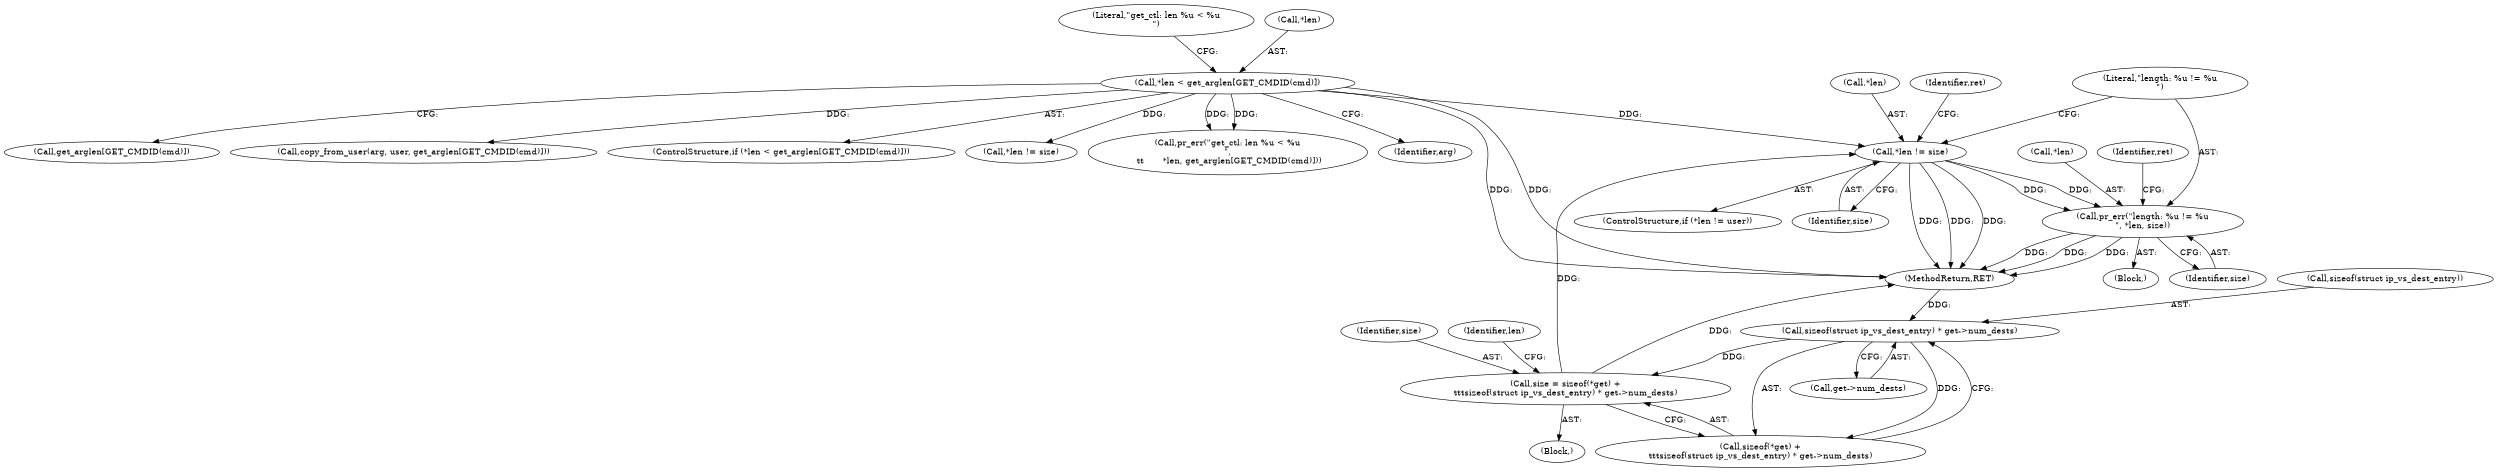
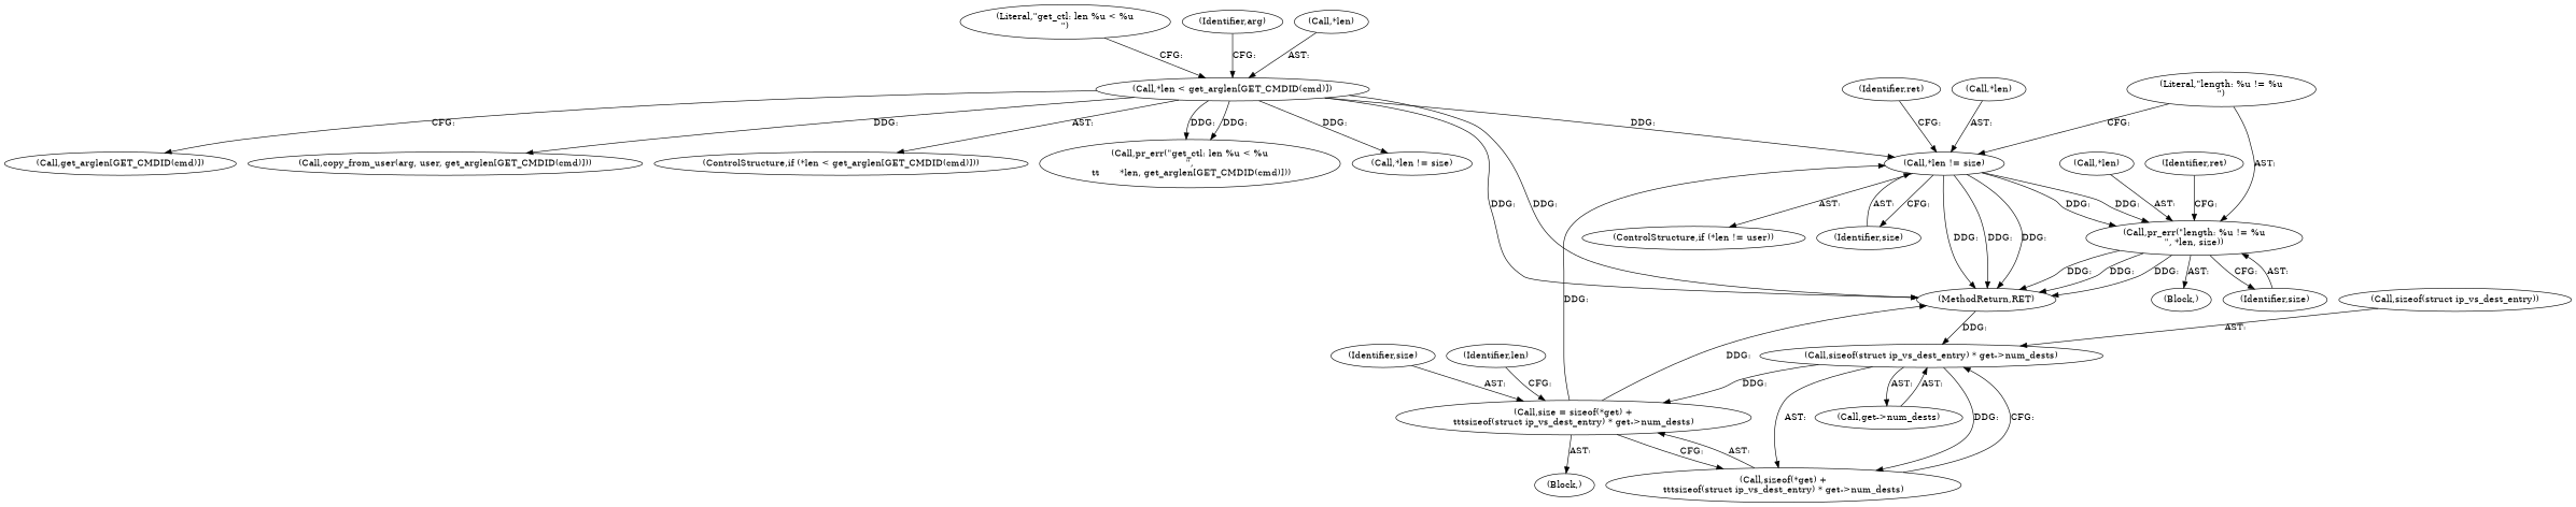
  digraph {
    n1 [label="(Call,*len != size)"]
    n2 [label="(Call,pr_err(\"length: %u != %u\n\", *len, size))"]
    n3 [label="(MethodReturn,RET)"]
    n4 [label="(ControlStructure,if (*len != user))"]
    n5 [label="(Identifier,size)"]
    n6 [label="(Block,)"]
    n7 [label="(Identifier,size)"]
    n8 [label="(Call,sizeof(struct ip_vs_dest_entry) * get->num_dests)"]
    n9 [label="(Call,*len < get_arglen[GET_CMDID(cmd)])"]
    n10 [label="(Call,pr_err(\"get_ctl: len %u < %u\n\",\n \t\t       *len, get_arglen[GET_CMDID(cmd)]))"]
    n11 [label="(Call,get_arglen[GET_CMDID(cmd)])"]
    n12 [label="(Call,copy_from_user(arg, user, get_arglen[GET_CMDID(cmd)]))"]
    n13 [label="(ControlStructure,if (*len < get_arglen[GET_CMDID(cmd)]))"]
    n14 [label="(Call,*len != size)"]
    n15 [label="(Call,size = sizeof(*get) +\n\t\t\tsizeof(struct ip_vs_dest_entry) * get->num_dests)"]
    n16 [label="(Block,)"]
    n17 [label="(Call,sizeof(*get) +\n\t\t\tsizeof(struct ip_vs_dest_entry) * get->num_dests)"]
    n18 [label="(Call,get->num_dests)"]
    n19 [label="(Literal,\"get_ctl: len %u < %u\n\")"]
    n20 [label="(Identifier,ret)"]
    n21 [label="(Literal,\"length: %u != %u\n\")"]
    n22 [label="(Call,*len)"]
    n23 [label="(Call,*len)"]
    n24 [label="(Identifier,arg)"]
    n25 [label="(Identifier,ret)"]
    n26 [label="(Identifier,size)"]
    n27 [label="(Call,*len)"]
    n28 [label="(Call,sizeof(struct ip_vs_dest_entry))"]
    n29 [label="(Identifier,len)"]
    n1 -> n2 [label="DDG: "]
    n1 -> n2 [label="DDG: "]
    n1 -> n3 [label="DDG: "]
    n1 -> n3 [label="DDG: "]
    n1 -> n3 [label="DDG: "]
    n1 -> n4 [label="AST: "]
    n1 -> n5 [label="CFG: "]
    n2 -> n3 [label="DDG: "]
    n2 -> n3 [label="DDG: "]
    n2 -> n3 [label="DDG: "]
    n2 -> n6 [label="AST: "]
    n2 -> n7 [label="CFG: "]
    n3 -> n8 [label="DDG: "]
    n5 -> n1 [label="AST: "]
    n7 -> n2 [label="AST: "]
    n8 -> n15 [label="DDG: "]
    n8 -> n17 [label="AST: "]
    n8 -> n17 [label="DDG: "]
-   n8 -> n18 [label="CFG: "]
+   n8 -> n18 [label="AST: "]
    n9 -> n1 [label="DDG: "]
    n9 -> n3 [label="DDG: "]
    n9 -> n3 [label="DDG: "]
    n9 -> n10 [label="DDG: "]
    n9 -> n10 [label="DDG: "]
    n9 -> n11 [label="CFG: "]
    n9 -> n12 [label="DDG: "]
    n9 -> n13 [label="AST: "]
    n9 -> n14 [label="DDG: "]
    n15 -> n1 [label="DDG: "]
    n15 -> n3 [label="DDG: "]
    n15 -> n16 [label="AST: "]
    n15 -> n17 [label="CFG: "]
    n17 -> n8 [label="CFG: "]
    n17 -> n15 [label="AST: "]
    n18 -> n8 [label="AST: "]
    n19 -> n9 [label="CFG: "]
    n20 -> n2 [label="CFG: "]
    n21 -> n1 [label="CFG: "]
    n21 -> n2 [label="AST: "]
    n22 -> n1 [label="AST: "]
    n23 -> n2 [label="AST: "]
-   n9 -> n24 [label="CFG: "]
+   n24 -> n9 [label="CFG: "]
    n25 -> n1 [label="CFG: "]
    n26 -> n15 [label="AST: "]
    n27 -> n9 [label="AST: "]
    n28 -> n8 [label="AST: "]
    n29 -> n15 [label="CFG: "]
  }
